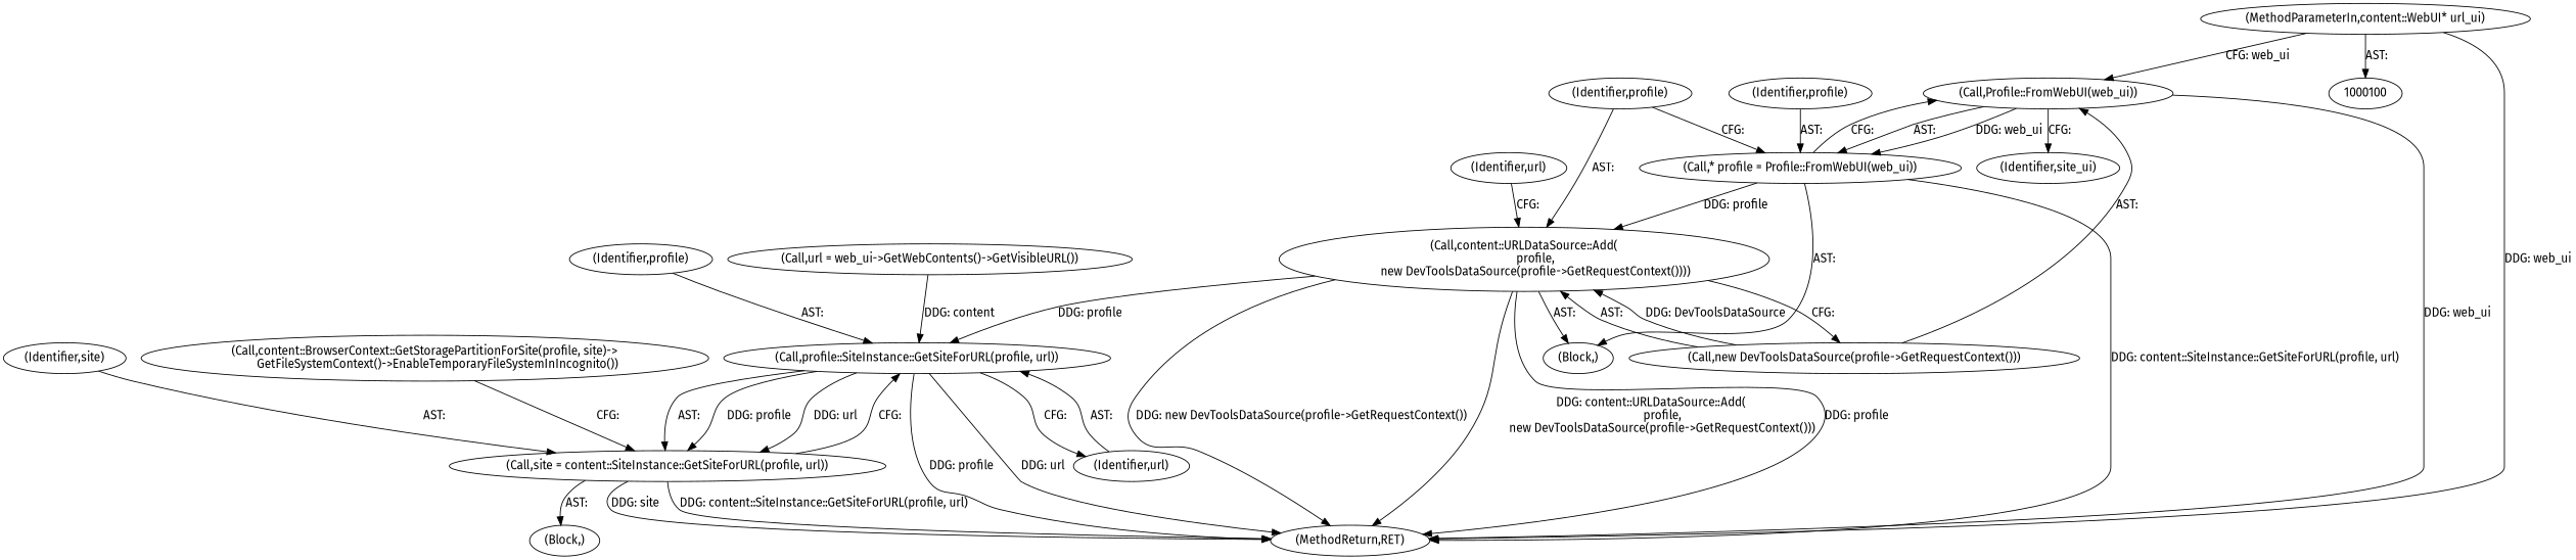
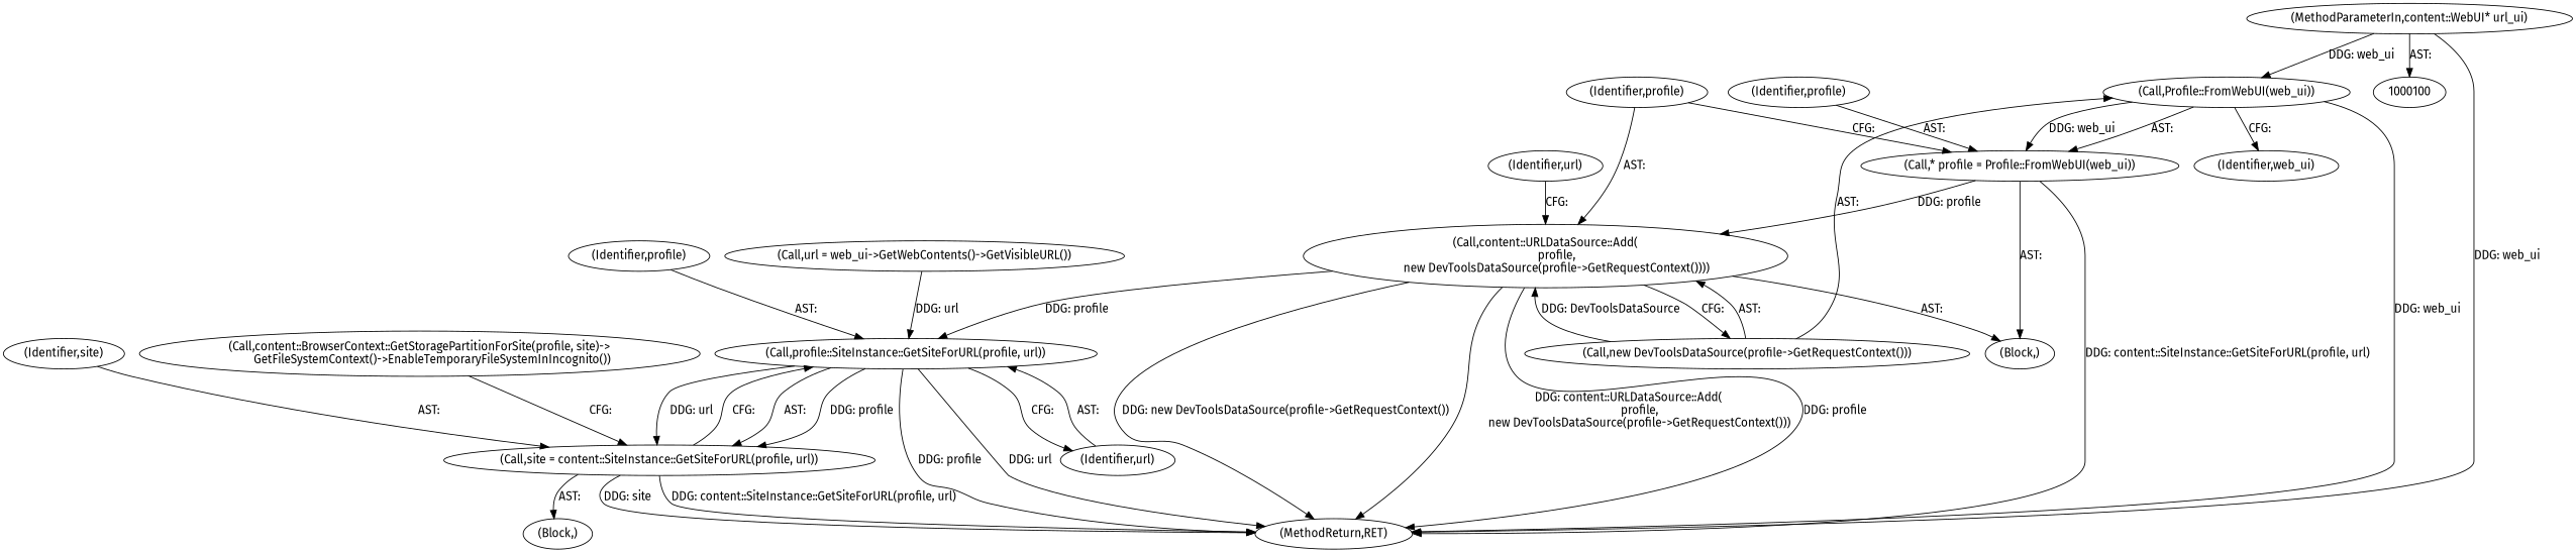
  digraph {
    fontname="Fira Sans"
    node [fontname="Fira Sans"]
    edge [fontname="Fira Sans"]
    n1 [label="(Call,Profile::FromWebUI(web_ui))"]
    n2 [label="(Call,* profile = Profile::FromWebUI(web_ui))"]
    n3 [label="(MethodReturn,RET)"]
-   n4 [label="(Identifier,site_ui)"]
+   n4 [label="(Identifier,web_ui)"]
    n5 [label="(Call,content::URLDataSource::Add(\n       profile,\n       new DevToolsDataSource(profile->GetRequestContext())))"]
    n6 [label="(Block,)"]
    n7 [label="(MethodParameterIn,content::WebUI* url_ui)"]
    1000100
    n9 [label="(Call,profile::SiteInstance::GetSiteForURL(profile, url))"]
    n10 [label="(Call,new DevToolsDataSource(profile->GetRequestContext()))"]
    n11 [label="(Call,site = content::SiteInstance::GetSiteForURL(profile, url))"]
    n12 [label="(Identifier,url)"]
    n13 [label="(Block,)"]
    n14 [label="(Identifier,site)"]
    n15 [label="(Call,content::BrowserContext::GetStoragePartitionForSite(profile, site)->\n        GetFileSystemContext()->EnableTemporaryFileSystemInIncognito())"]
    n16 [label="(Identifier,profile)"]
    n17 [label="(Identifier,url)"]
    n18 [label="(Identifier,profile)"]
    n19 [label="(Identifier,profile)"]
    n20 [label="(Call,url = web_ui->GetWebContents()->GetVisibleURL())"]
    n1 -> n2 [label="AST: "]
    n1 -> n2 [label="DDG: web_ui"]
    n1 -> n3 [label="DDG: web_ui"]
    n1 -> n4 [label="CFG: "]
-   n2 -> n1 [label="CFG: "]
    n2 -> n3 [label="DDG: content::SiteInstance::GetSiteForURL(profile, url)"]
    n2 -> n5 [label="DDG: profile"]
    n2 -> n6 [label="AST: "]
    n5 -> n3 [label="DDG: new DevToolsDataSource(profile->GetRequestContext())"]
    n5 -> n3 [label="DDG: content::URLDataSource::Add(\n       profile,\n       new DevToolsDataSource(profile->GetRequestContext()))"]
    n5 -> n3 [label="DDG: profile"]
    n5 -> n6 [label="AST: "]
    n5 -> n9 [label="DDG: profile"]
    n5 -> n10 [label="CFG: "]
-   n7 -> n1 [label="CFG: web_ui"]
+   n7 -> n1 [label="DDG: web_ui"]
    n7 -> n3 [label="DDG: web_ui"]
    n7 -> 1000100 [label="AST: "]
    n9 -> n3 [label="DDG: profile"]
    n9 -> n3 [label="DDG: url"]
    n9 -> n11 [label="AST: "]
    n9 -> n11 [label="DDG: profile"]
    n9 -> n11 [label="DDG: url"]
    n9 -> n12 [label="CFG: "]
    n10 -> n1 [label="AST: "]
    n10 -> n5 [label="AST: "]
    n10 -> n5 [label="DDG: DevToolsDataSource"]
    n11 -> n3 [label="DDG: site"]
    n11 -> n3 [label="DDG: content::SiteInstance::GetSiteForURL(profile, url)"]
    n11 -> n9 [label="CFG: "]
    n11 -> n13 [label="AST: "]
    n12 -> n9 [label="AST: "]
    n14 -> n11 [label="AST: "]
    n15 -> n11 [label="CFG: "]
    n16 -> n2 [label="AST: "]
    n17 -> n5 [label="CFG: "]
    n18 -> n9 [label="AST: "]
    n19 -> n2 [label="CFG: "]
    n19 -> n5 [label="AST: "]
-   n20 -> n9 [label="DDG: content"]
+   n20 -> n9 [label="DDG: url"]
  }
